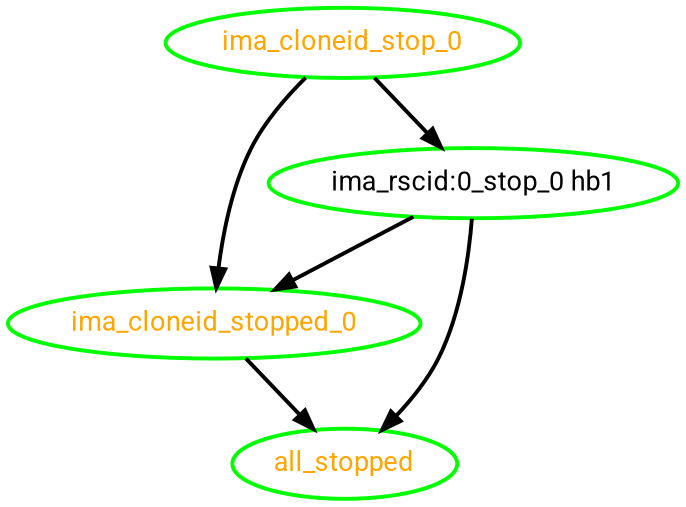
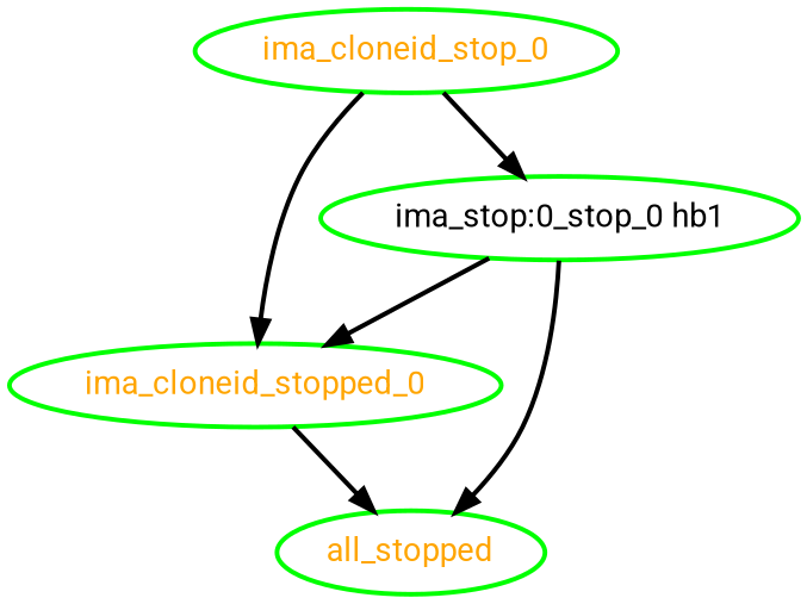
  digraph {
    fontname=Roboto
    node [color=green fontcolor=orange style=bold fontname=Roboto]
    edge [style=bold fontname=Roboto]
    all_stopped
    ima_cloneid_stop_0
    ima_cloneid_stopped_0
-   "ima_rscid:0_stop_0 hb1" [fontcolor=black]
+   "ima_rscid:0_stop_0 hb1" [fontcolor=black label="ima_stop:0_stop_0 hb1"]
    ima_cloneid_stop_0 -> ima_cloneid_stopped_0
    ima_cloneid_stop_0 -> "ima_rscid:0_stop_0 hb1"
    ima_cloneid_stopped_0 -> all_stopped
    "ima_rscid:0_stop_0 hb1" -> all_stopped
    "ima_rscid:0_stop_0 hb1" -> ima_cloneid_stopped_0
  }
